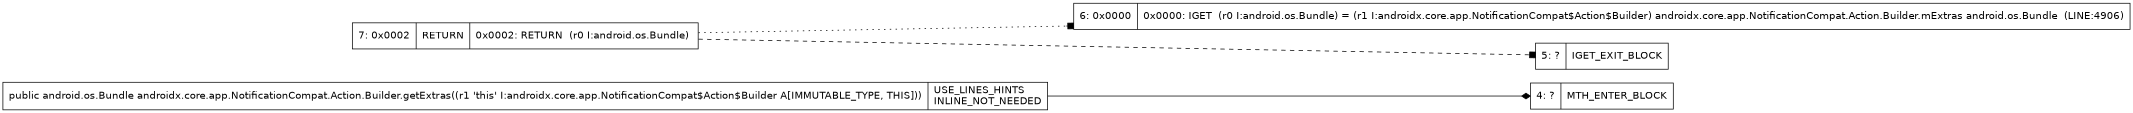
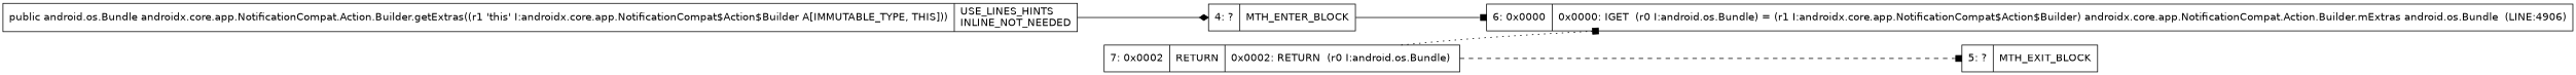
  digraph {
    fontname="DejaVu Sans"
    rankdir=LR
    node [fontname="DejaVu Sans" shape=record]
    edge [arrowhead=box fontname="DejaVu Sans" style=solid]
    n1 [label="{4\:\ ?|MTH_ENTER_BLOCK\l}"]
    n2 [label="{6\:\ 0x0000|0x0000: IGET  (r0 I:android.os.Bundle) = (r1 I:androidx.core.app.NotificationCompat$Action$Builder) androidx.core.app.NotificationCompat.Action.Builder.mExtras android.os.Bundle  (LINE:4906)\l}"]
    n3 [label="{7\:\ 0x0002|RETURN\l|0x0002: RETURN  (r0 I:android.os.Bundle) \l}"]
-   n4 [label="{5\:\ ?|IGET_EXIT_BLOCK\l}"]
+   n4 [label="{5\:\ ?|MTH_EXIT_BLOCK\l}"]
    n5 [label="{public android.os.Bundle androidx.core.app.NotificationCompat.Action.Builder.getExtras((r1 'this' I:androidx.core.app.NotificationCompat$Action$Builder A[IMMUTABLE_TYPE, THIS]))  | USE_LINES_HINTS\lINLINE_NOT_NEEDED\l}"]
+   n1 -> n2
    n3 -> n2 [style=dotted]
    n3 -> n4 [style=dashed]
    n5 -> n1 [arrowhead=diamond]
  }
